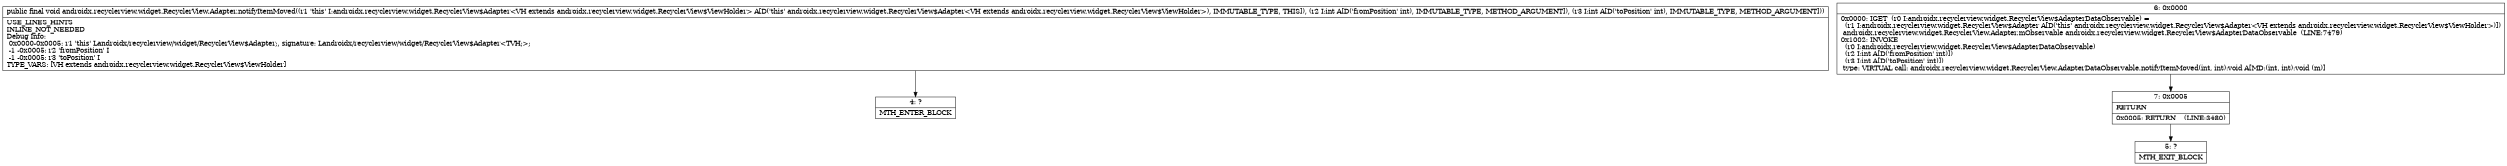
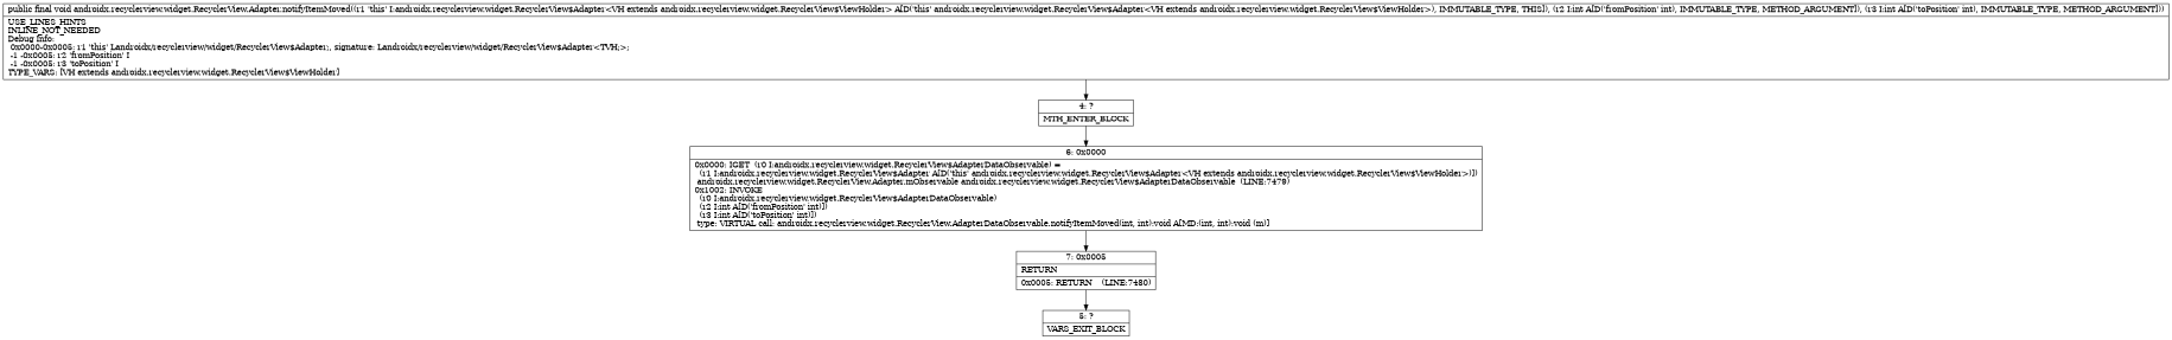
  digraph {
    node [shape=record]
    n1 [label="{4\:\ ?|MTH_ENTER_BLOCK\l}"]
    n2 [label="{6\:\ 0x0000|0x0000: IGET  (r0 I:androidx.recyclerview.widget.RecyclerView$AdapterDataObservable) = \l  (r1 I:androidx.recyclerview.widget.RecyclerView$Adapter A[D('this' androidx.recyclerview.widget.RecyclerView$Adapter\<VH extends androidx.recyclerview.widget.RecyclerView$ViewHolder\>)])\l androidx.recyclerview.widget.RecyclerView.Adapter.mObservable androidx.recyclerview.widget.RecyclerView$AdapterDataObservable  (LINE:7479)\l0x1002: INVOKE  \l  (r0 I:androidx.recyclerview.widget.RecyclerView$AdapterDataObservable)\l  (r2 I:int A[D('fromPosition' int)])\l  (r3 I:int A[D('toPosition' int)])\l type: VIRTUAL call: androidx.recyclerview.widget.RecyclerView.AdapterDataObservable.notifyItemMoved(int, int):void A[MD:(int, int):void (m)]\l}"]
-   n3 [label="{7\:\ 0x0005|RETURN\l|0x0005: RETURN    (LINE:3480)\l}"]
-   n4 [label="{5\:\ ?|MTH_EXIT_BLOCK\l}"]
+   n3 [label="{7\:\ 0x0005|RETURN\l|0x0005: RETURN    (LINE:7480)\l}"]
+   n4 [label="{5\:\ ?|VARS_EXIT_BLOCK\l}"]
    n5 [label="{public final void androidx.recyclerview.widget.RecyclerView.Adapter.notifyItemMoved((r1 'this' I:androidx.recyclerview.widget.RecyclerView$Adapter\<VH extends androidx.recyclerview.widget.RecyclerView$ViewHolder\> A[D('this' androidx.recyclerview.widget.RecyclerView$Adapter\<VH extends androidx.recyclerview.widget.RecyclerView$ViewHolder\>), IMMUTABLE_TYPE, THIS]), (r2 I:int A[D('fromPosition' int), IMMUTABLE_TYPE, METHOD_ARGUMENT]), (r3 I:int A[D('toPosition' int), IMMUTABLE_TYPE, METHOD_ARGUMENT]))  | USE_LINES_HINTS\lINLINE_NOT_NEEDED\lDebug Info:\l  0x0000\-0x0005: r1 'this' Landroidx\/recyclerview\/widget\/RecyclerView$Adapter;, signature: Landroidx\/recyclerview\/widget\/RecyclerView$Adapter\<TVH;\>;\l  \-1 \-0x0005: r2 'fromPosition' I\l  \-1 \-0x0005: r3 'toPosition' I\lTYPE_VARS: [VH extends androidx.recyclerview.widget.RecyclerView$ViewHolder]\l}"]
+   n1 -> n2
    n2 -> n3
    n3 -> n4
    n5 -> n1
  }
